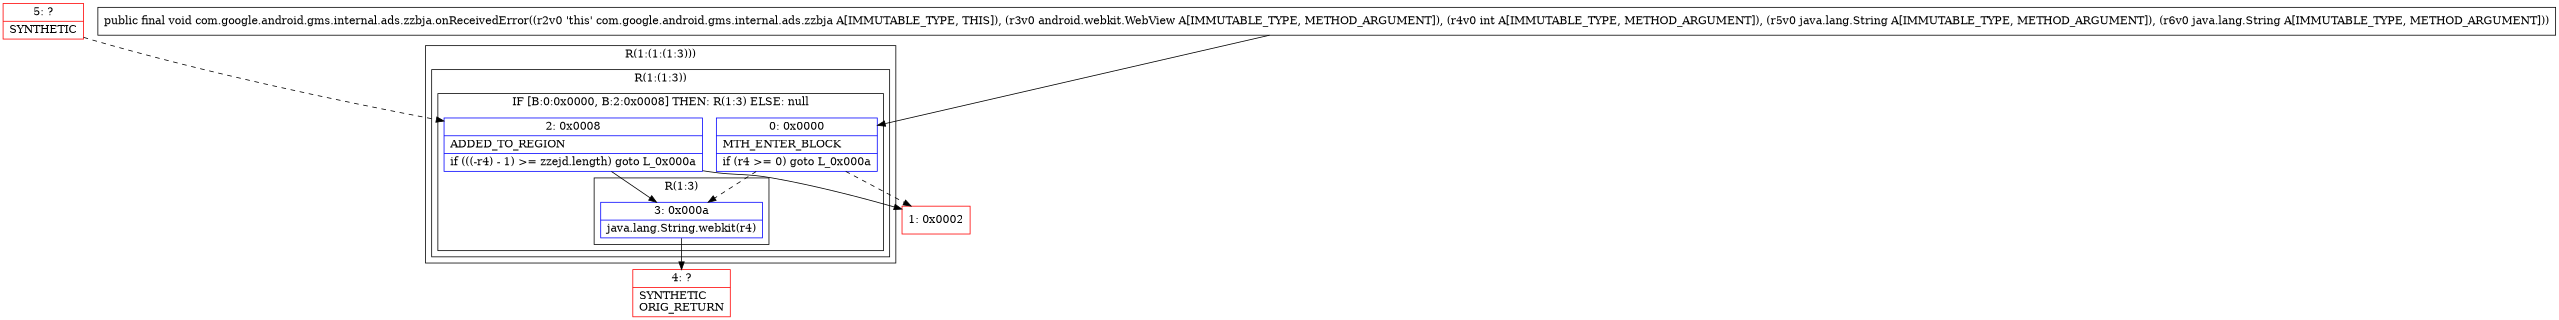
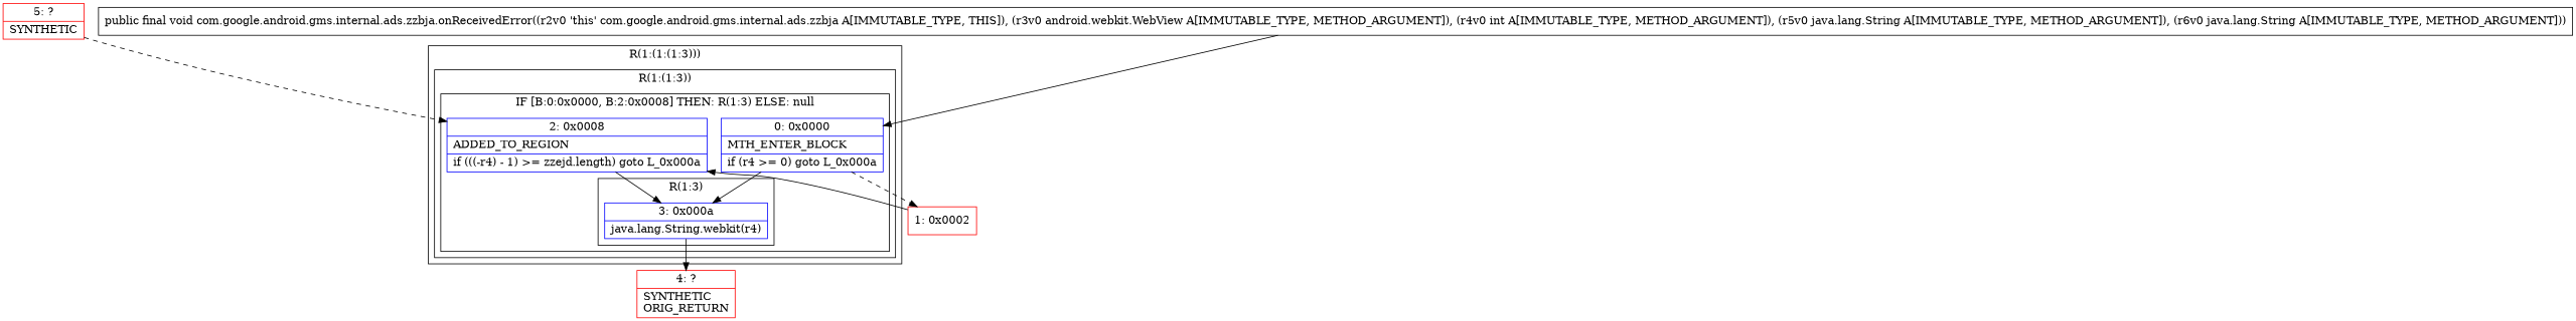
  digraph {
    node [color=blue shape=record]
    n1 [label="{3\:\ 0x000a|java.lang.String.webkit(r4)\l}"]
    n2 [label="{0\:\ 0x0000|MTH_ENTER_BLOCK\l|if (r4 \>= 0) goto L_0x000a\l}"]
    n3 [label="{2\:\ 0x0008|ADDED_TO_REGION\l|if (((\-r4) \- 1) \>= zzejd.length) goto L_0x000a\l}"]
    n4 [color=red label="{4\:\ ?|SYNTHETIC\lORIG_RETURN\l}"]
    n5 [color=red label="{1\:\ 0x0002}"]
    n6 [color=red label="{5\:\ ?|SYNTHETIC\l}"]
    n7 [label="{public final void com.google.android.gms.internal.ads.zzbja.onReceivedError((r2v0 'this' com.google.android.gms.internal.ads.zzbja A[IMMUTABLE_TYPE, THIS]), (r3v0 android.webkit.WebView A[IMMUTABLE_TYPE, METHOD_ARGUMENT]), (r4v0 int A[IMMUTABLE_TYPE, METHOD_ARGUMENT]), (r5v0 java.lang.String A[IMMUTABLE_TYPE, METHOD_ARGUMENT]), (r6v0 java.lang.String A[IMMUTABLE_TYPE, METHOD_ARGUMENT])) }" color=""]
    subgraph cluster_1 {
      label="R(1:(1:(1:3)))"
      subgraph cluster_2 {
        label="R(1:(1:3))"
        subgraph cluster_3 {
          label="IF [B:0:0x0000, B:2:0x0008] THEN: R(1:3) ELSE: null"
          n2
          n3
          subgraph cluster_4 {
            label="R(1:3)"
            n1
          }
        }
      }
    }
    n1 -> n4
-   n2 -> n1 [style=dashed]
+   n2 -> n1
    n2 -> n5 [style=dashed]
    n3 -> n1
-   n3 -> n5
+   n5 -> n3
    n6 -> n3 [style=dashed]
    n7 -> n2
  }
